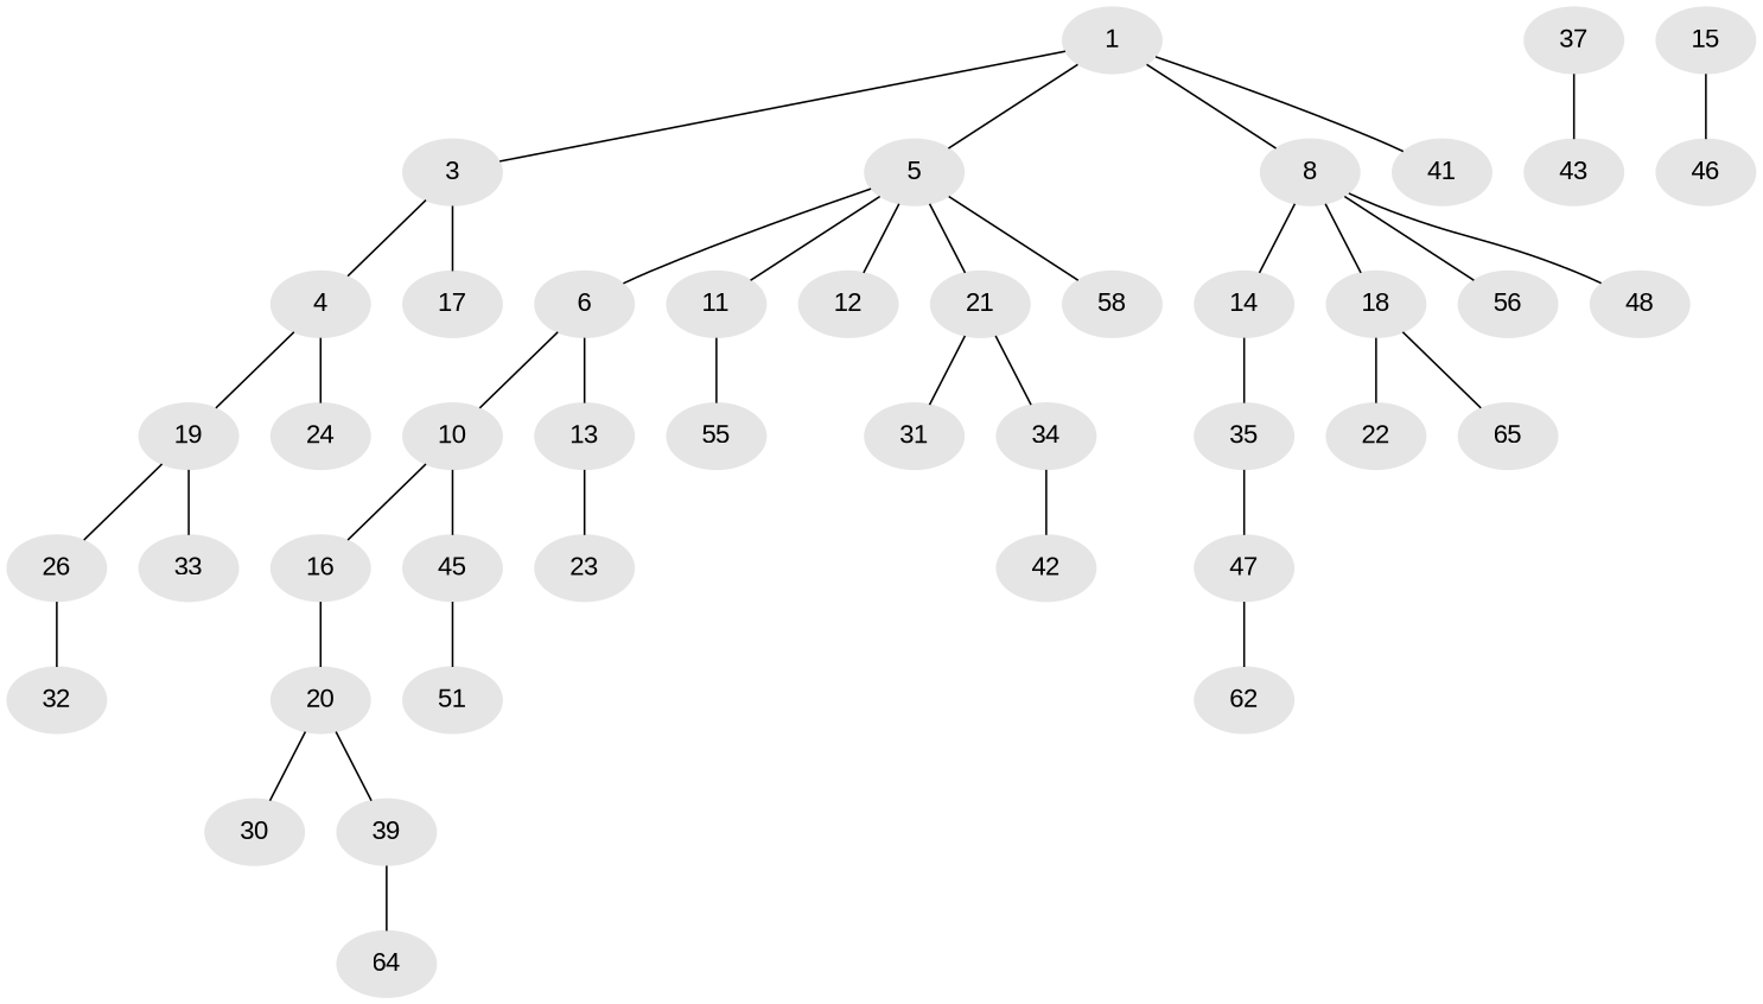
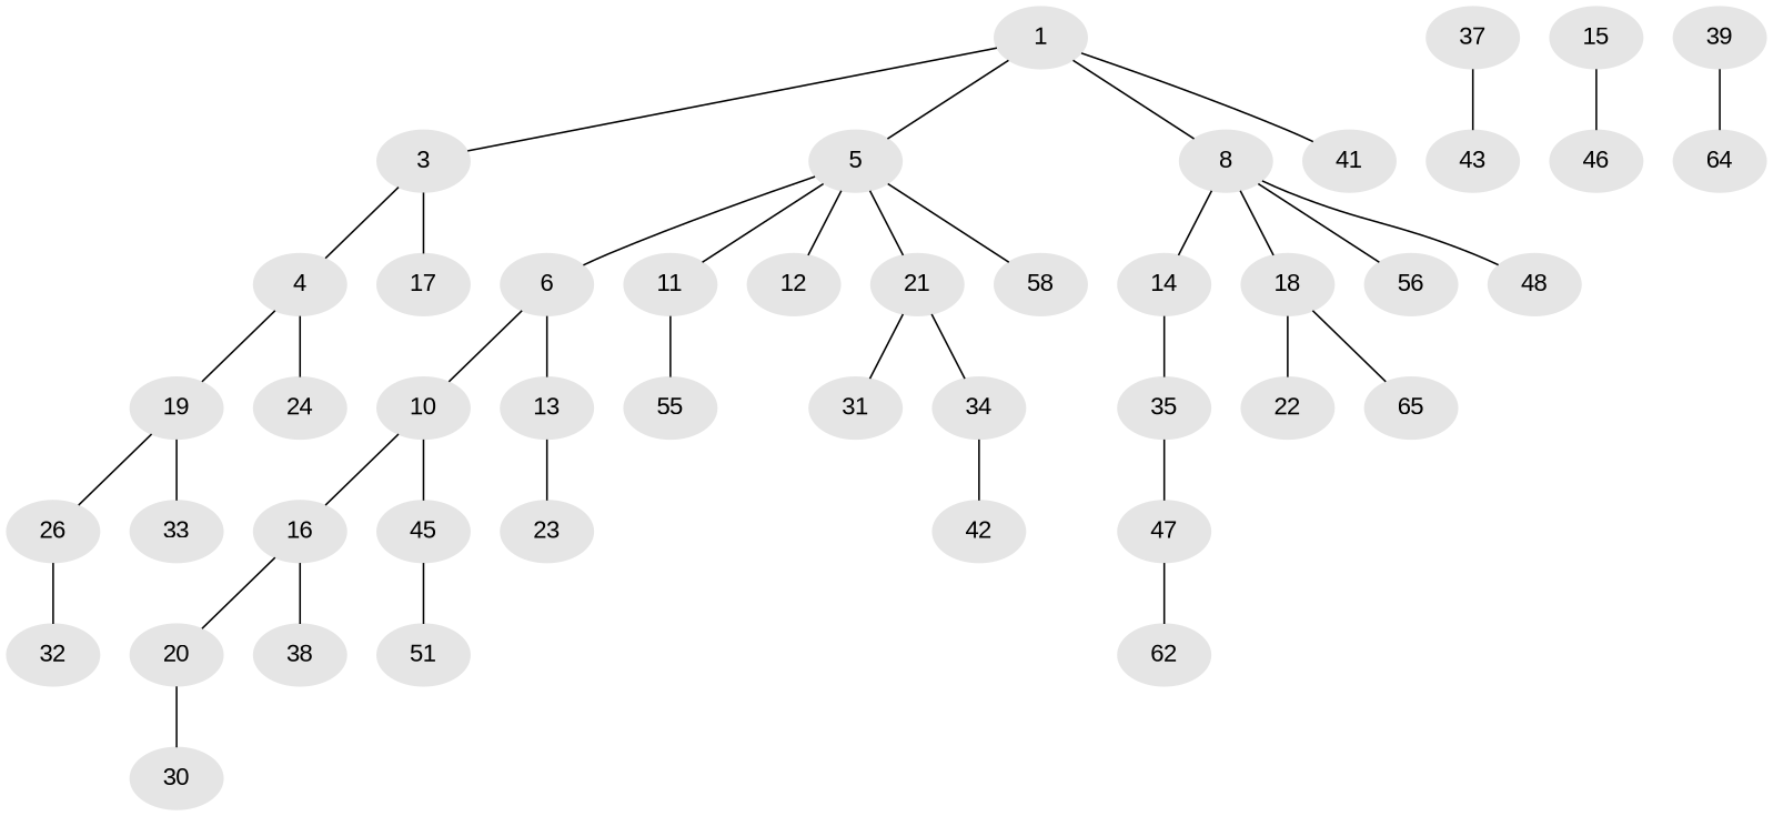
  graph {
    fontname="Liberation Sans"
    node [color=gray90 fontname="Liberation Sans" style=filled]
    edge [fontname="Liberation Sans"]
    1 [super="+2"]
    3 [super="+52"]
    5 [super="+29"]
    8 [super="+61"]
    41
    4 [super="+9"]
    17
    6 [super="+7"]
    11
    12
    21 [super="+25"]
    58
    14
    18 [super="+54"]
    n15 [label=56 super="+63"]
    48
    19 [super="+57"]
    24
    26
    33
    10
    13
    55 [super="+66"]
    31
    34 [super="+40"]
    16 [super="+28"]
    45 [super="+50"]
    23 [super="+49"]
    37 [super="+44"]
    43
    35 [super="+56"]
    22
    65 [super="+67"]
    20
+   38
    51 [super="+60"]
    15 [super="+27"]
    46 [super="+53"]
    47
    30
    39
    32
    64
    42
    62
    1 -- 3
    1 -- 5
    1 -- 8
    1 -- 41
    3 -- 4
    3 -- 17
    5 -- 6
    5 -- 11
    5 -- 12
    5 -- 21
    5 -- 58
    8 -- 14
    8 -- 18
    8 -- n15
    8 -- 48
    4 -- 19
    4 -- 24
    6 -- 10
    6 -- 13
    11 -- 55
    21 -- 31
    21 -- 34
    14 -- 35
    18 -- 22
    18 -- 65
    19 -- 26
    19 -- 33
    26 -- 32
    10 -- 16
    10 -- 45
    13 -- 23
    34 -- 42
    16 -- 20
+   16 -- 38
    45 -- 51
    37 -- 43
    35 -- 47
    20 -- 30
-   20 -- 39
    15 -- 46
    47 -- 62
    39 -- 64
  }
